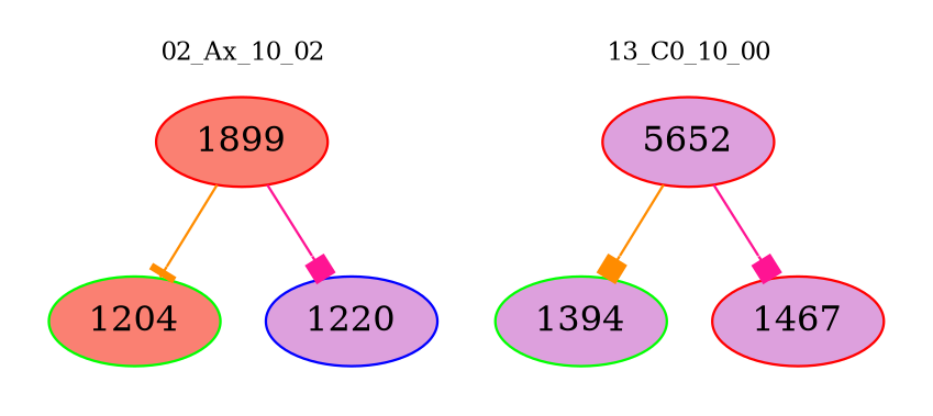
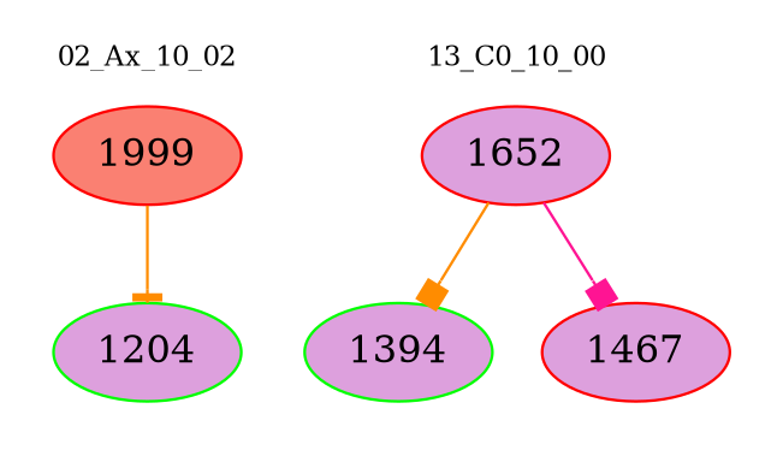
  digraph {
    node [color=red fillcolor=plum style=filled]
    edge [arrowhead=box color=darkorange]
-   n1 [fillcolor=salmon label=1899]
-   n2 [color=green fillcolor=salmon label=1204]
-   n3 [color=blue label=1220]
-   n4 [label=5652]
+   n1 [fillcolor=salmon label=1999]
+   n2 [color=green label=1204]
+   n4 [label=1652]
    n5 [color=green label=1394]
    n6 [label=1467]
    subgraph cluster_1 {
      color=white
      fontsize=10
      label="02_Ax_10_02"
      n1
      n2
-     n3
    }
    subgraph cluster_2 {
      color=white
      fontsize=10
      label="13_C0_10_00"
      n4
      n5
      n6
    }
    n1 -> n2 [arrowhead=tee]
-   n1 -> n3 [color=deeppink]
    n4 -> n5
    n4 -> n6 [color=deeppink]
  }
